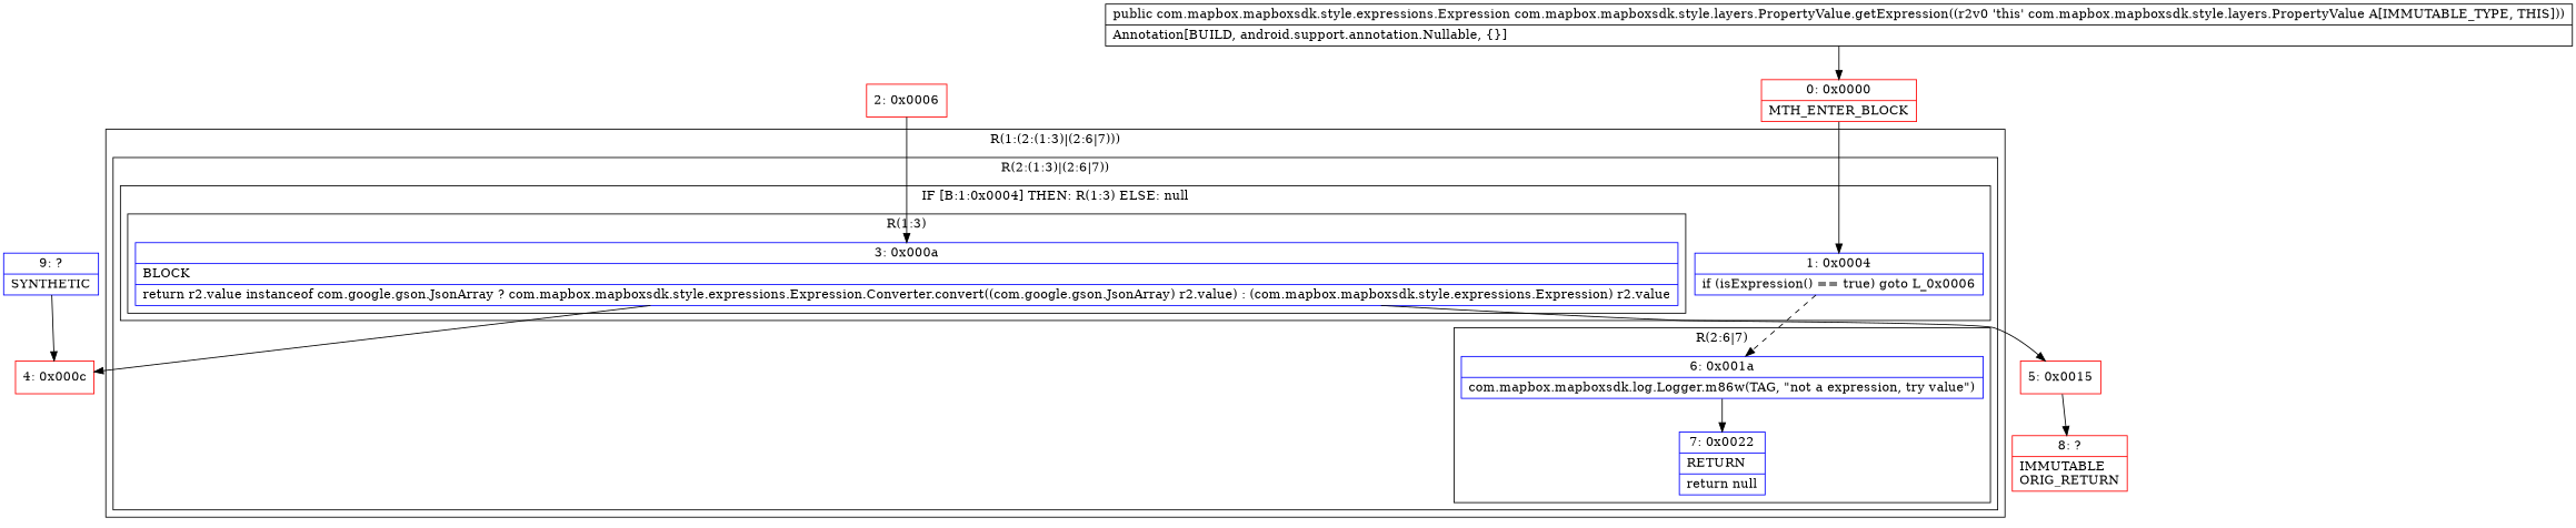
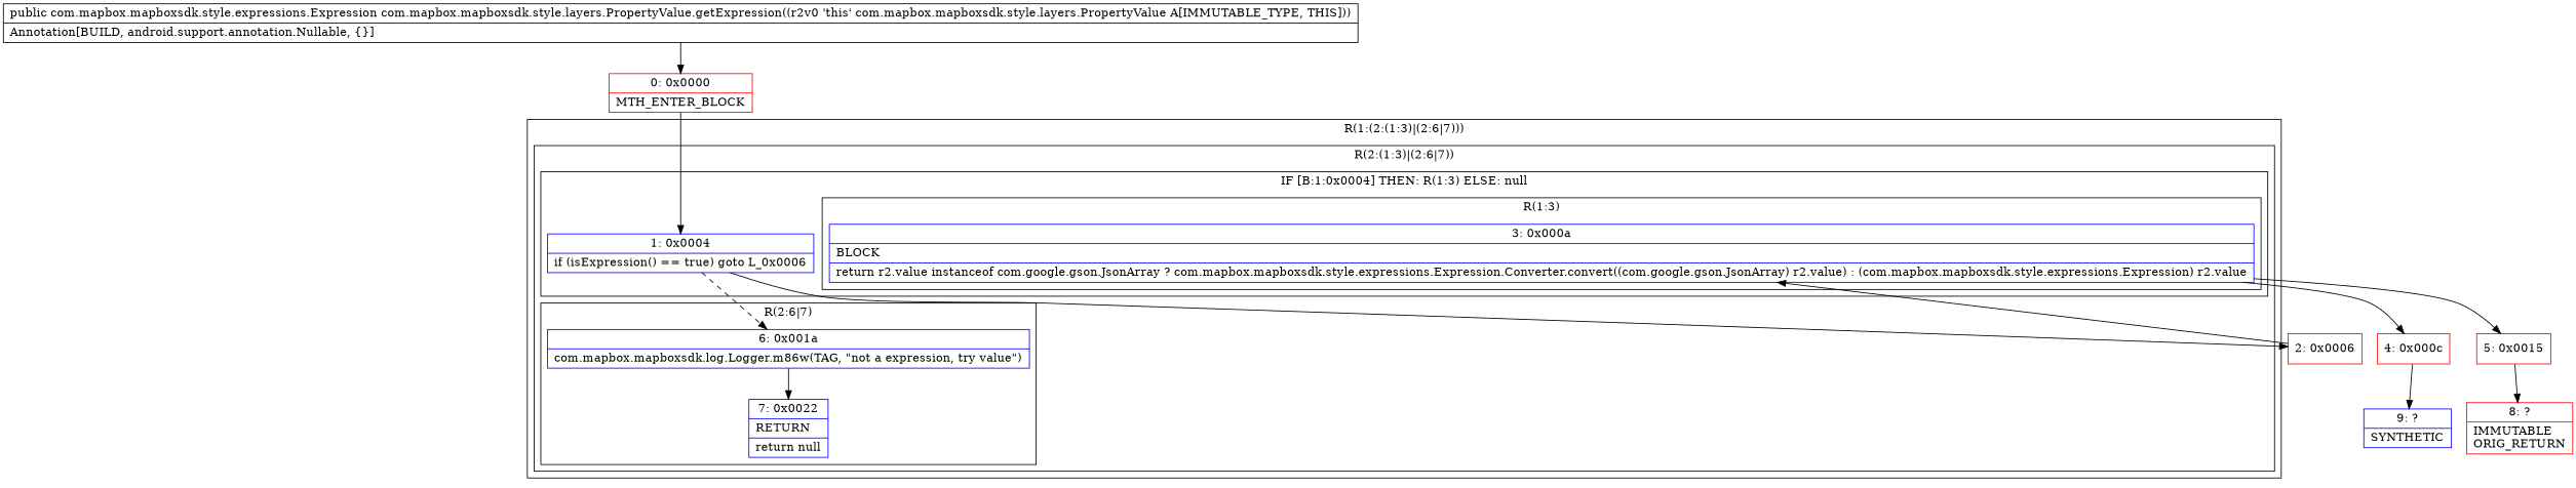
  digraph {
    node [color=blue shape=record]
    n1 [label="{3\:\ 0x000a|BLOCK\l|return r2.value instanceof com.google.gson.JsonArray ? com.mapbox.mapboxsdk.style.expressions.Expression.Converter.convert((com.google.gson.JsonArray) r2.value) : (com.mapbox.mapboxsdk.style.expressions.Expression) r2.value\l}"]
    n2 [label="{1\:\ 0x0004|if (isExpression() == true) goto L_0x0006\l}"]
    n3 [label="{6\:\ 0x001a|com.mapbox.mapboxsdk.log.Logger.m86w(TAG, \"not a expression, try value\")\l}"]
    n4 [label="{7\:\ 0x0022|RETURN\l|return null\l}"]
    n5 [color=red label="{4\:\ 0x000c}"]
    n6 [color=red label="{5\:\ 0x0015}"]
    n7 [color=red label="{2\:\ 0x0006}"]
    n8 [label="{9\:\ ?|SYNTHETIC\l}"]
    n9 [color=red label="{8\:\ ?|IMMUTABLE\lORIG_RETURN\l}"]
    n10 [color=red label="{0\:\ 0x0000|MTH_ENTER_BLOCK\l}"]
    n11 [label="{public com.mapbox.mapboxsdk.style.expressions.Expression com.mapbox.mapboxsdk.style.layers.PropertyValue.getExpression((r2v0 'this' com.mapbox.mapboxsdk.style.layers.PropertyValue A[IMMUTABLE_TYPE, THIS]))  | Annotation[BUILD, android.support.annotation.Nullable, \{\}]\l}" color=""]
    subgraph cluster_1 {
      label="R(1:(2:(1:3)|(2:6|7)))"
      subgraph cluster_2 {
        label="R(2:(1:3)|(2:6|7))"
        subgraph cluster_3 {
          label="IF [B:1:0x0004] THEN: R(1:3) ELSE: null"
          n2
          subgraph cluster_4 {
            label="R(1:3)"
            n1
          }
        }
        subgraph cluster_5 {
          label="R(2:6|7)"
          n3
          n4
        }
      }
    }
    n1 -> n5
    n1 -> n6
    n2 -> n3 [style=dashed]
+   n2 -> n7
    n3 -> n4
-   n8 -> n5
+   n5 -> n8
    n6 -> n9
    n7 -> n1
    n10 -> n2
    n11 -> n10
  }
